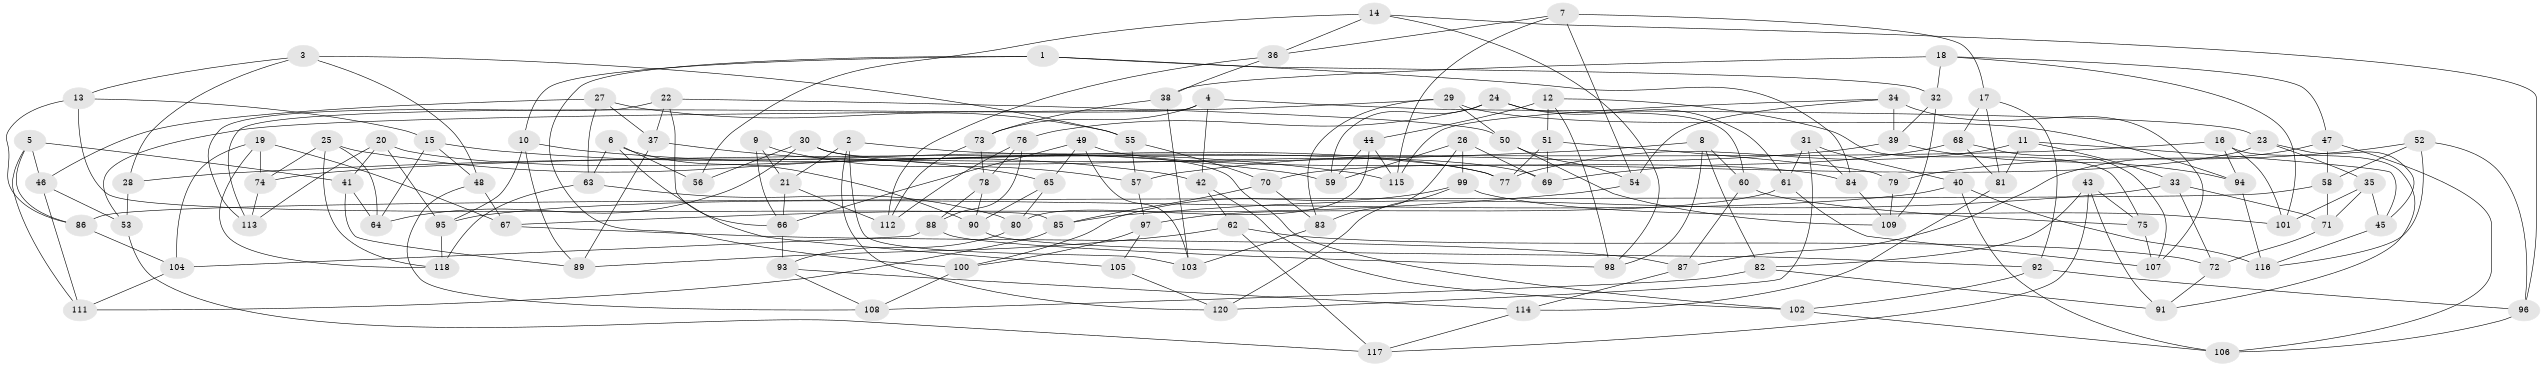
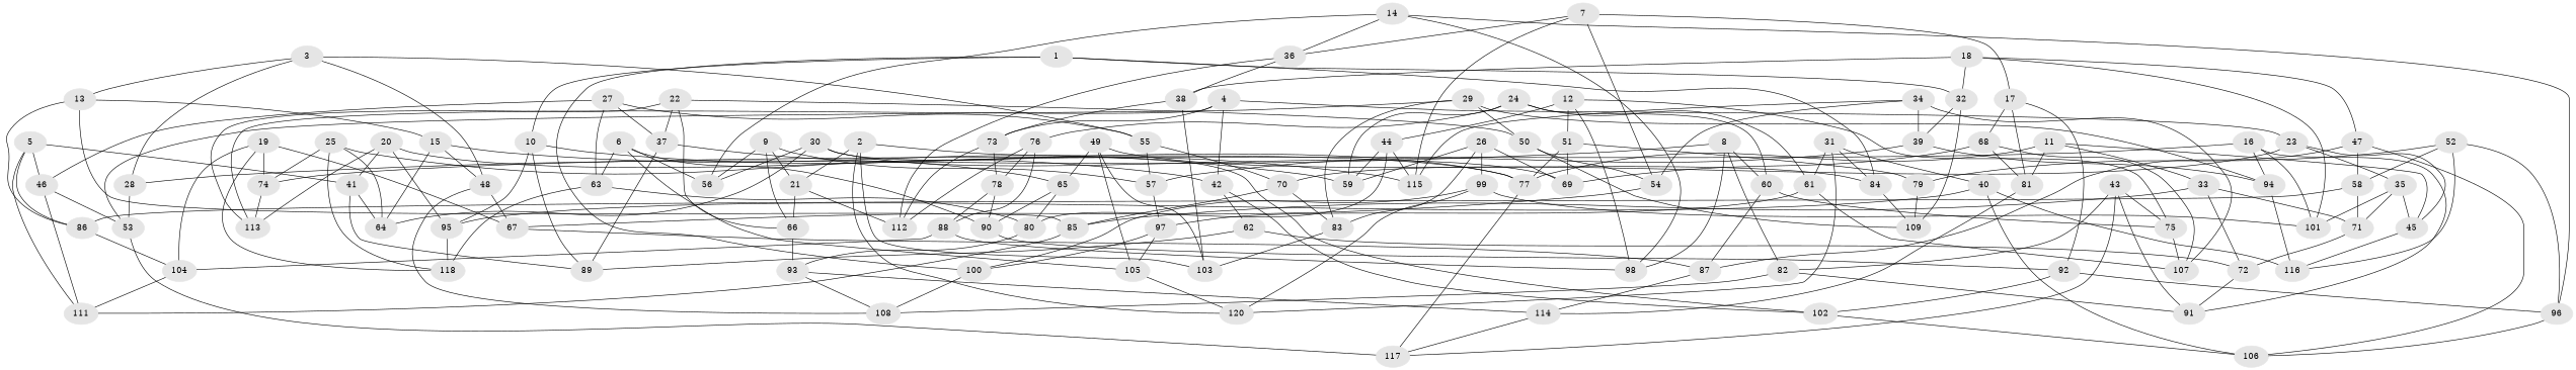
  graph {
    node [color=gray90 style=filled]
    1
    10
    32
    84
    100
    115
    89
    95
    39
    109
    108
    2
    21
    77
    103
    n16 [label=120]
    66
    112
    3
    13
    28
    48
    55
    86
    15
    85
    53
    67
    57
    70
    4
    23
    42
    73
    113
    45
    35
    102
    62
    78
    5
    41
    46
    111
    64
    104
    6
    56
    63
    90
    105
    118
    80
    92
    7
    17
    36
    54
    81
    68
    38
    8
    60
    82
    98
    75
    87
    91
    9
    97
    93
    11
    33
    71
    72
    116
    114
    12
    44
    51
    59
    69
    79
    107
    14
    96
    106
    16
    74
    94
    101
    18
    47
    58
    19
    20
    22
    37
    50
    65
    83
    24
    61
    76
    88
    25
    26
    99
    27
    117
    29
    30
    31
    40
    34
    43
    49
    52
    1 -- 10
    1 -- 32
    1 -- 84
    1 -- 100
    10 -- 115
    10 -- 89
    10 -- 95
    32 -- 39
    32 -- 109
    84 -- 109
    100 -- 108
    95 -- 118
    39 -- 57
    39 -- 94
    2 -- 21
    2 -- 77
    2 -- 103
    2 -- n16
    21 -- 66
    21 -- 112
    66 -- 93
    3 -- 13
    3 -- 28
    3 -- 48
    3 -- 55
    13 -- 86
    13 -- 15
    13 -- 85
    28 -- 53
    48 -- 108
    48 -- 67
    55 -- 57
    55 -- 70
    86 -- 104
    15 -- 48
    15 -- 64
    15 -- 59
    85 -- 111
    53 -- 117
    67 -- 87
    57 -- 97
    70 -- 85
    70 -- 83
    4 -- 23
    4 -- 42
    4 -- 73
    4 -- 113
    23 -- 70
    23 -- 45
    23 -- 35
    42 -- 102
    42 -- 62
    73 -- 112
    73 -- 78
    45 -- 116
    35 -- 45
    35 -- 71
    35 -- 101
    102 -- 106
    62 -- 89
    62 -- 72
-   62 -- 117
+   77 -- 117
    78 -- 90
    78 -- 88
    5 -- 86
    5 -- 41
    5 -- 46
    5 -- 111
    41 -- 89
    41 -- 64
    46 -- 53
    46 -- 111
    104 -- 111
    6 -- 56
    6 -- 63
    6 -- 90
    6 -- 105
    63 -- 118
    63 -- 80
    90 -- 92
    105 -- n16
    80 -- 93
    92 -- 102
    92 -- 96
    7 -- 115
    7 -- 17
    7 -- 36
    7 -- 54
    17 -- 92
    17 -- 81
    17 -- 68
    36 -- 112
    36 -- 38
    54 -- 67
    81 -- 114
    68 -- 81
    68 -- 69
    68 -- 107
    38 -- 103
    38 -- 73
    8 -- 28
    8 -- 60
    8 -- 82
    8 -- 98
    60 -- 75
    60 -- 87
    82 -- 108
    82 -- 91
    75 -- 107
    87 -- 114
    9 -- 21
    9 -- 66
    9 -- 57
+   9 -- 56
    97 -- 100
    97 -- 105
    93 -- 108
    93 -- 114
    11 -- 77
    11 -- 45
    11 -- 81
    11 -- 33
    33 -- 85
    33 -- 71
    33 -- 72
    71 -- 72
    72 -- 91
    114 -- 117
    12 -- 98
    12 -- 75
    12 -- 44
    12 -- 51
    44 -- 115
    44 -- 80
    44 -- 59
    51 -- 77
    51 -- 69
    51 -- 79
    79 -- 109
    14 -- 56
    14 -- 36
    14 -- 98
    14 -- 96
    96 -- 106
    16 -- 91
    16 -- 74
    16 -- 94
    16 -- 101
    74 -- 113
    94 -- 116
    18 -- 32
    18 -- 38
    18 -- 101
    18 -- 47
    47 -- 87
    47 -- 106
    47 -- 58
    58 -- 86
    58 -- 71
    19 -- 67
    19 -- 104
    19 -- 118
    19 -- 74
    20 -- 95
    20 -- 77
    20 -- 113
    20 -- 41
    22 -- 66
    22 -- 113
    22 -- 37
    22 -- 50
    37 -- 89
    37 -- 65
    50 -- 109
    50 -- 54
    65 -- 90
    65 -- 80
    83 -- 103
    24 -- 60
    24 -- 59
    24 -- 61
    24 -- 76
    61 -- 97
    61 -- 107
    76 -- 112
    76 -- 78
    76 -- 88
    88 -- 104
    88 -- 98
    25 -- 42
    25 -- 64
    25 -- 118
    25 -- 74
    26 -- 59
    26 -- 69
    26 -- 83
    26 -- 99
    99 -- 100
    99 -- n16
    99 -- 101
    27 -- 55
    27 -- 46
    27 -- 63
    27 -- 37
    29 -- 53
    29 -- 94
    29 -- 50
    29 -- 83
    30 -- 102
    30 -- 64
    30 -- 56
    30 -- 69
    31 -- 84
    31 -- n16
    31 -- 61
    31 -- 40
    40 -- 95
    40 -- 116
    40 -- 106
    34 -- 115
    34 -- 39
    34 -- 54
    34 -- 107
    43 -- 82
    43 -- 75
    43 -- 91
    43 -- 117
    49 -- 84
    49 -- 103
-   49 -- 66
+   49 -- 105
    49 -- 65
    52 -- 116
    52 -- 79
    52 -- 96
    52 -- 58
  }
